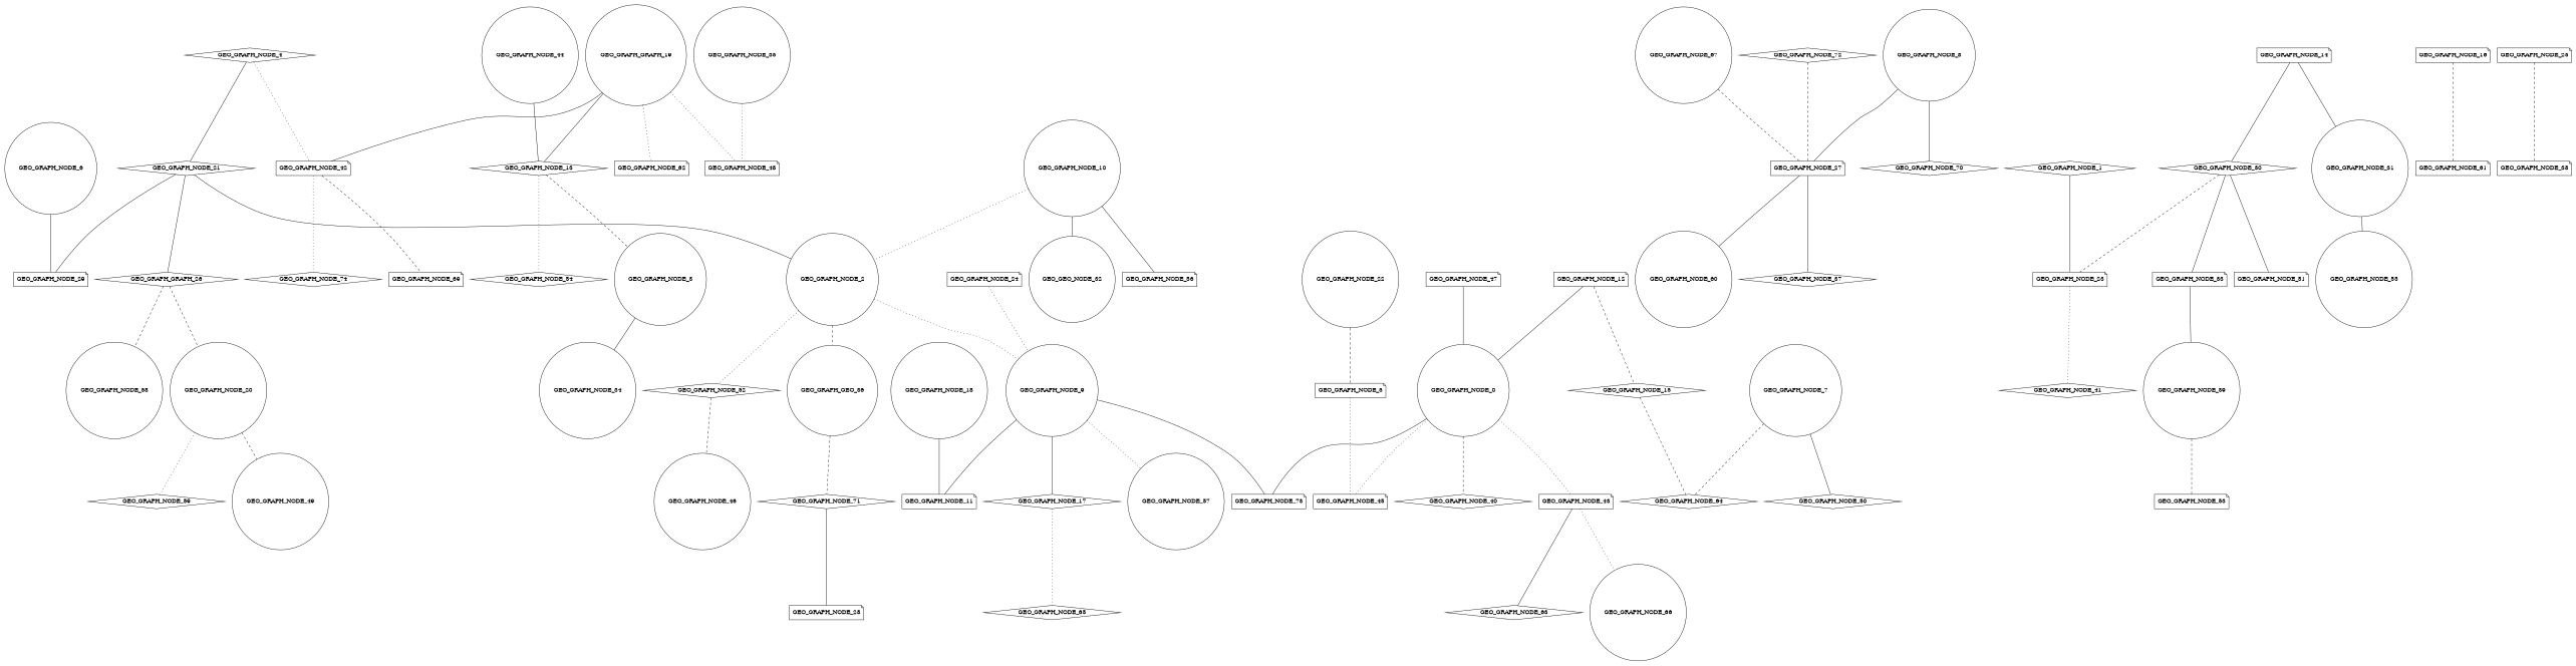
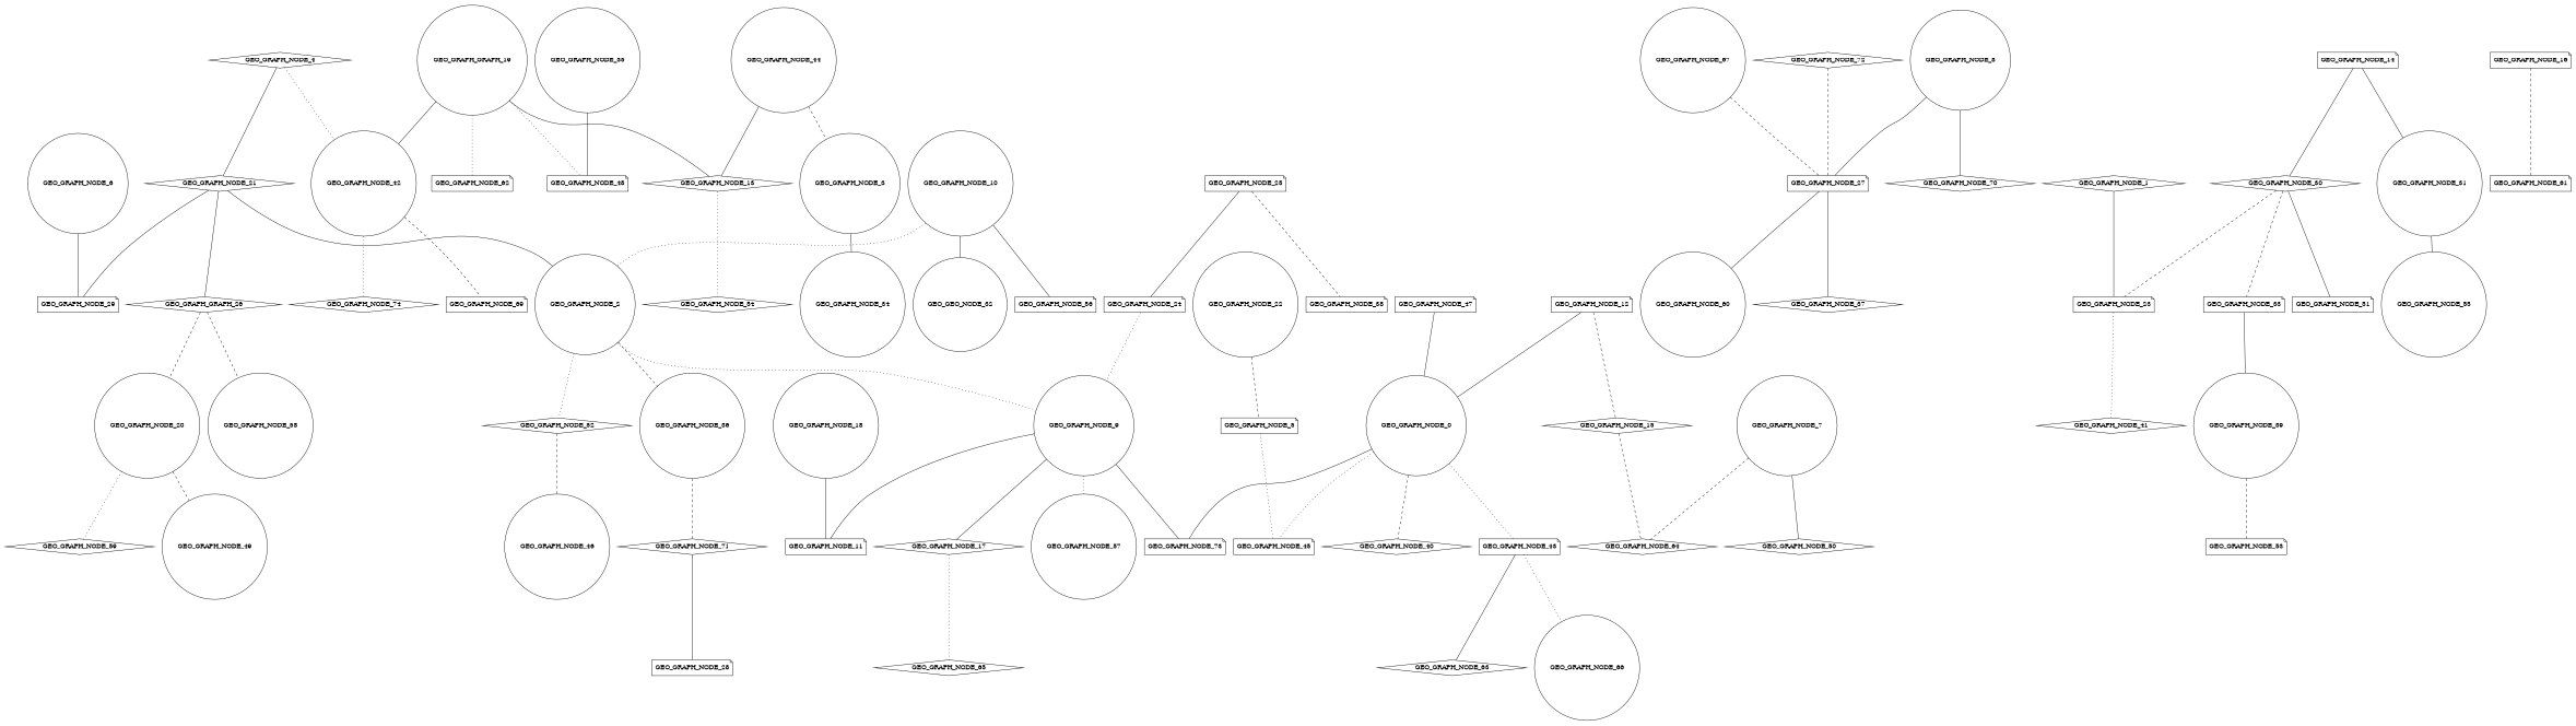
  graph {
    node [shape=circle]
    edge [style=solid weight=1]
    GEO_GRAPH_NODE_40 [shape=diamond]
    GEO_GRAPH_NODE_0
    GEO_GRAPH_NODE_43 [shape=note]
    GEO_GRAPH_NODE_45 [shape=note]
    GEO_GRAPH_NODE_73 [shape=note]
    GEO_GRAPH_NODE_27 [shape=note]
    GEO_GRAPH_NODE_8
    GEO_GRAPH_NODE_70 [shape=diamond]
    GEO_GRAPH_NODE_63 [shape=diamond]
    GEO_GRAPH_NODE_66
    GEO_GRAPH_NODE_60
    GEO_GRAPH_NODE_37 [shape=diamond]
    GEO_GRAPH_NODE_1 [shape=diamond]
    GEO_GRAPH_NODE_23 [shape=note]
    GEO_GRAPH_NODE_41 [shape=diamond]
    GEO_GRAPH_NODE_2
    GEO_GRAPH_NODE_9
-   GEO_GRAPH_NODE_36 [label=GEO_GRAPH_GEO_36]
+   GEO_GRAPH_NODE_36
    GEO_GRAPH_NODE_52 [shape=diamond]
    GEO_GRAPH_NODE_11 [shape=note]
    GEO_GRAPH_NODE_17 [shape=diamond]
    GEO_GRAPH_NODE_57
    GEO_GRAPH_NODE_71 [shape=diamond]
    GEO_GRAPH_NODE_46
    GEO_GRAPH_NODE_65 [shape=diamond]
    GEO_GRAPH_NODE_28 [shape=note]
    GEO_GRAPH_NODE_3
    GEO_GRAPH_NODE_34
    GEO_GRAPH_NODE_4 [shape=diamond]
    GEO_GRAPH_NODE_21 [shape=diamond]
-   GEO_GRAPH_NODE_42 [shape=note]
+   GEO_GRAPH_NODE_42
    n32 [label=GEO_GRAPH_GRAPH_26 shape=diamond]
    GEO_GRAPH_NODE_29 [shape=note]
    GEO_GRAPH_NODE_69 [shape=note]
    GEO_GRAPH_NODE_74 [shape=diamond]
    GEO_GRAPH_NODE_20
    GEO_GRAPH_NODE_58
    GEO_GRAPH_NODE_5 [shape=note]
    GEO_GRAPH_NODE_50 [shape=diamond]
    GEO_GRAPH_NODE_7
    GEO_GRAPH_NODE_64 [shape=diamond]
    GEO_GRAPH_NODE_10
    n43 [label=GEO_GEO_NODE_32]
    GEO_GRAPH_NODE_56 [shape=note]
    GEO_GRAPH_NODE_12 [shape=note]
    GEO_GRAPH_NODE_15 [shape=diamond]
    GEO_GRAPH_NODE_13 [shape=diamond]
    GEO_GRAPH_NODE_54 [shape=diamond]
    GEO_GRAPH_NODE_14 [shape=note]
    GEO_GRAPH_NODE_30 [shape=diamond]
    GEO_GRAPH_NODE_31
    GEO_GRAPH_NODE_33 [shape=note]
    GEO_GRAPH_NODE_51 [shape=note]
    GEO_GRAPH_NODE_55
    GEO_GRAPH_NODE_39
    GEO_GRAPH_NODE_16 [shape=note]
    GEO_GRAPH_NODE_61 [shape=note]
    GEO_GRAPH_NODE_18
    n59 [label=GEO_GRAPH_GRAPH_19]
    GEO_GRAPH_NODE_48 [shape=note]
    GEO_GRAPH_NODE_62 [shape=note]
    GEO_GRAPH_NODE_49
    GEO_GRAPH_NODE_59 [shape=diamond]
    GEO_GRAPH_NODE_22
    GEO_GRAPH_NODE_24 [shape=note]
    GEO_GRAPH_NODE_25 [shape=note]
    GEO_GRAPH_NODE_38 [shape=note]
    GEO_GRAPH_NODE_53 [shape=note]
    GEO_GRAPH_NODE_44
    GEO_GRAPH_NODE_47 [shape=note]
    GEO_GRAPH_NODE_67
    GEO_GRAPH_NODE_72 [shape=diamond]
    GEO_GRAPH_NODE_6
    GEO_GRAPH_NODE_35
    GEO_GRAPH_NODE_0 -- GEO_GRAPH_NODE_40 [style=dashed]
    GEO_GRAPH_NODE_0 -- GEO_GRAPH_NODE_43 [style=dotted]
    GEO_GRAPH_NODE_0 -- GEO_GRAPH_NODE_45 [style=dotted]
    GEO_GRAPH_NODE_0 -- GEO_GRAPH_NODE_73
    GEO_GRAPH_NODE_43 -- GEO_GRAPH_NODE_63
    GEO_GRAPH_NODE_43 -- GEO_GRAPH_NODE_66 [style=dotted]
    GEO_GRAPH_NODE_27 -- GEO_GRAPH_NODE_60
    GEO_GRAPH_NODE_27 -- GEO_GRAPH_NODE_37 [weight=2]
    GEO_GRAPH_NODE_8 -- GEO_GRAPH_NODE_27
    GEO_GRAPH_NODE_8 -- GEO_GRAPH_NODE_70
    GEO_GRAPH_NODE_1 -- GEO_GRAPH_NODE_23
    GEO_GRAPH_NODE_23 -- GEO_GRAPH_NODE_41 [style=dotted]
    GEO_GRAPH_NODE_2 -- GEO_GRAPH_NODE_9 [style=dotted]
    GEO_GRAPH_NODE_2 -- GEO_GRAPH_NODE_36 [style=dashed]
    GEO_GRAPH_NODE_2 -- GEO_GRAPH_NODE_52 [style=dotted]
    GEO_GRAPH_NODE_9 -- GEO_GRAPH_NODE_73
    GEO_GRAPH_NODE_9 -- GEO_GRAPH_NODE_11
    GEO_GRAPH_NODE_9 -- GEO_GRAPH_NODE_17
    GEO_GRAPH_NODE_9 -- GEO_GRAPH_NODE_57 [style=dotted weight=2]
    GEO_GRAPH_NODE_36 -- GEO_GRAPH_NODE_71 [style=dashed]
    GEO_GRAPH_NODE_52 -- GEO_GRAPH_NODE_46 [style=dashed]
    GEO_GRAPH_NODE_17 -- GEO_GRAPH_NODE_65 [style=dotted]
    GEO_GRAPH_NODE_71 -- GEO_GRAPH_NODE_28
    GEO_GRAPH_NODE_3 -- GEO_GRAPH_NODE_34
    GEO_GRAPH_NODE_4 -- GEO_GRAPH_NODE_21
    GEO_GRAPH_NODE_4 -- GEO_GRAPH_NODE_42 [style=dotted]
    GEO_GRAPH_NODE_21 -- GEO_GRAPH_NODE_2
    GEO_GRAPH_NODE_21 -- n32
    GEO_GRAPH_NODE_21 -- GEO_GRAPH_NODE_29
    GEO_GRAPH_NODE_42 -- GEO_GRAPH_NODE_69 [style=dashed]
    GEO_GRAPH_NODE_42 -- GEO_GRAPH_NODE_74 [style=dotted weight=2]
    n32 -- GEO_GRAPH_NODE_20 [style=dashed]
    n32 -- GEO_GRAPH_NODE_58 [style=dashed]
    GEO_GRAPH_NODE_20 -- GEO_GRAPH_NODE_49 [style=dashed]
    GEO_GRAPH_NODE_20 -- GEO_GRAPH_NODE_59 [style=dotted]
    GEO_GRAPH_NODE_5 -- GEO_GRAPH_NODE_45 [style=dotted]
    GEO_GRAPH_NODE_7 -- GEO_GRAPH_NODE_50
    GEO_GRAPH_NODE_7 -- GEO_GRAPH_NODE_64 [style=dashed]
    GEO_GRAPH_NODE_10 -- GEO_GRAPH_NODE_2 [style=dotted]
    GEO_GRAPH_NODE_10 -- n43
    GEO_GRAPH_NODE_10 -- GEO_GRAPH_NODE_56
    GEO_GRAPH_NODE_12 -- GEO_GRAPH_NODE_0
    GEO_GRAPH_NODE_12 -- GEO_GRAPH_NODE_15 [style=dashed]
    GEO_GRAPH_NODE_15 -- GEO_GRAPH_NODE_64 [style=dashed]
-   GEO_GRAPH_NODE_13 -- GEO_GRAPH_NODE_3 [style=dashed]
+   GEO_GRAPH_NODE_44 -- GEO_GRAPH_NODE_3 [style=dashed]
    GEO_GRAPH_NODE_13 -- GEO_GRAPH_NODE_54 [style=dotted]
    GEO_GRAPH_NODE_14 -- GEO_GRAPH_NODE_30
    GEO_GRAPH_NODE_14 -- GEO_GRAPH_NODE_31
    GEO_GRAPH_NODE_30 -- GEO_GRAPH_NODE_23 [style=dashed]
-   GEO_GRAPH_NODE_30 -- GEO_GRAPH_NODE_33
+   GEO_GRAPH_NODE_30 -- GEO_GRAPH_NODE_33 [style=dashed]
    GEO_GRAPH_NODE_30 -- GEO_GRAPH_NODE_51
    GEO_GRAPH_NODE_31 -- GEO_GRAPH_NODE_55
    GEO_GRAPH_NODE_33 -- GEO_GRAPH_NODE_39
    GEO_GRAPH_NODE_39 -- GEO_GRAPH_NODE_53 [style=dashed]
    GEO_GRAPH_NODE_16 -- GEO_GRAPH_NODE_61 [style=dashed]
    GEO_GRAPH_NODE_18 -- GEO_GRAPH_NODE_11
    n59 -- GEO_GRAPH_NODE_42
    n59 -- GEO_GRAPH_NODE_13
    n59 -- GEO_GRAPH_NODE_48 [style=dotted]
    n59 -- GEO_GRAPH_NODE_62 [style=dotted]
    GEO_GRAPH_NODE_22 -- GEO_GRAPH_NODE_5 [style=dashed]
    GEO_GRAPH_NODE_24 -- GEO_GRAPH_NODE_9 [style=dotted]
+   GEO_GRAPH_NODE_25 -- GEO_GRAPH_NODE_24
    GEO_GRAPH_NODE_25 -- GEO_GRAPH_NODE_38 [style=dashed]
    GEO_GRAPH_NODE_44 -- GEO_GRAPH_NODE_13
    GEO_GRAPH_NODE_47 -- GEO_GRAPH_NODE_0
    GEO_GRAPH_NODE_67 -- GEO_GRAPH_NODE_27 [style=dashed]
    GEO_GRAPH_NODE_72 -- GEO_GRAPH_NODE_27 [style=dashed]
    GEO_GRAPH_NODE_6 -- GEO_GRAPH_NODE_29 [weight=2]
-   GEO_GRAPH_NODE_35 -- GEO_GRAPH_NODE_48 [style=dotted weight=2]
+   GEO_GRAPH_NODE_35 -- GEO_GRAPH_NODE_48 [weight=2]
  }
